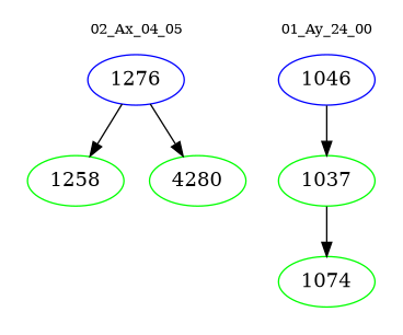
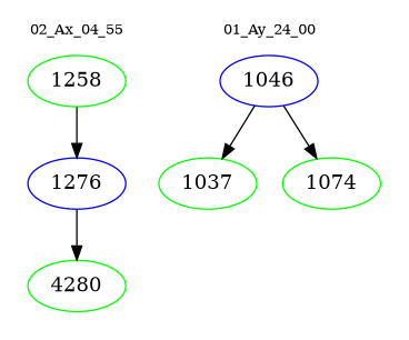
  digraph {
    node [color=green]
    edge [color=black]
    n1 [color=blue label=1276]
    n2 [label=1258]
    n3 [label=4280]
    n4 [color=blue label=1046]
    n5 [label=1037]
    n6 [label=1074]
    subgraph cluster_1 {
      color=white
      fontsize=10
-     label="02_Ax_04_05"
+     label="02_Ax_04_55"
      n1
      n2
      n3
    }
    subgraph cluster_2 {
      color=white
      fontsize=10
      label="01_Ay_24_00"
      n4
      n5
      n6
    }
-   n1 -> n2
+   n2 -> n1
    n1 -> n3
    n4 -> n5
-   n5 -> n6
+   n4 -> n6
  }
